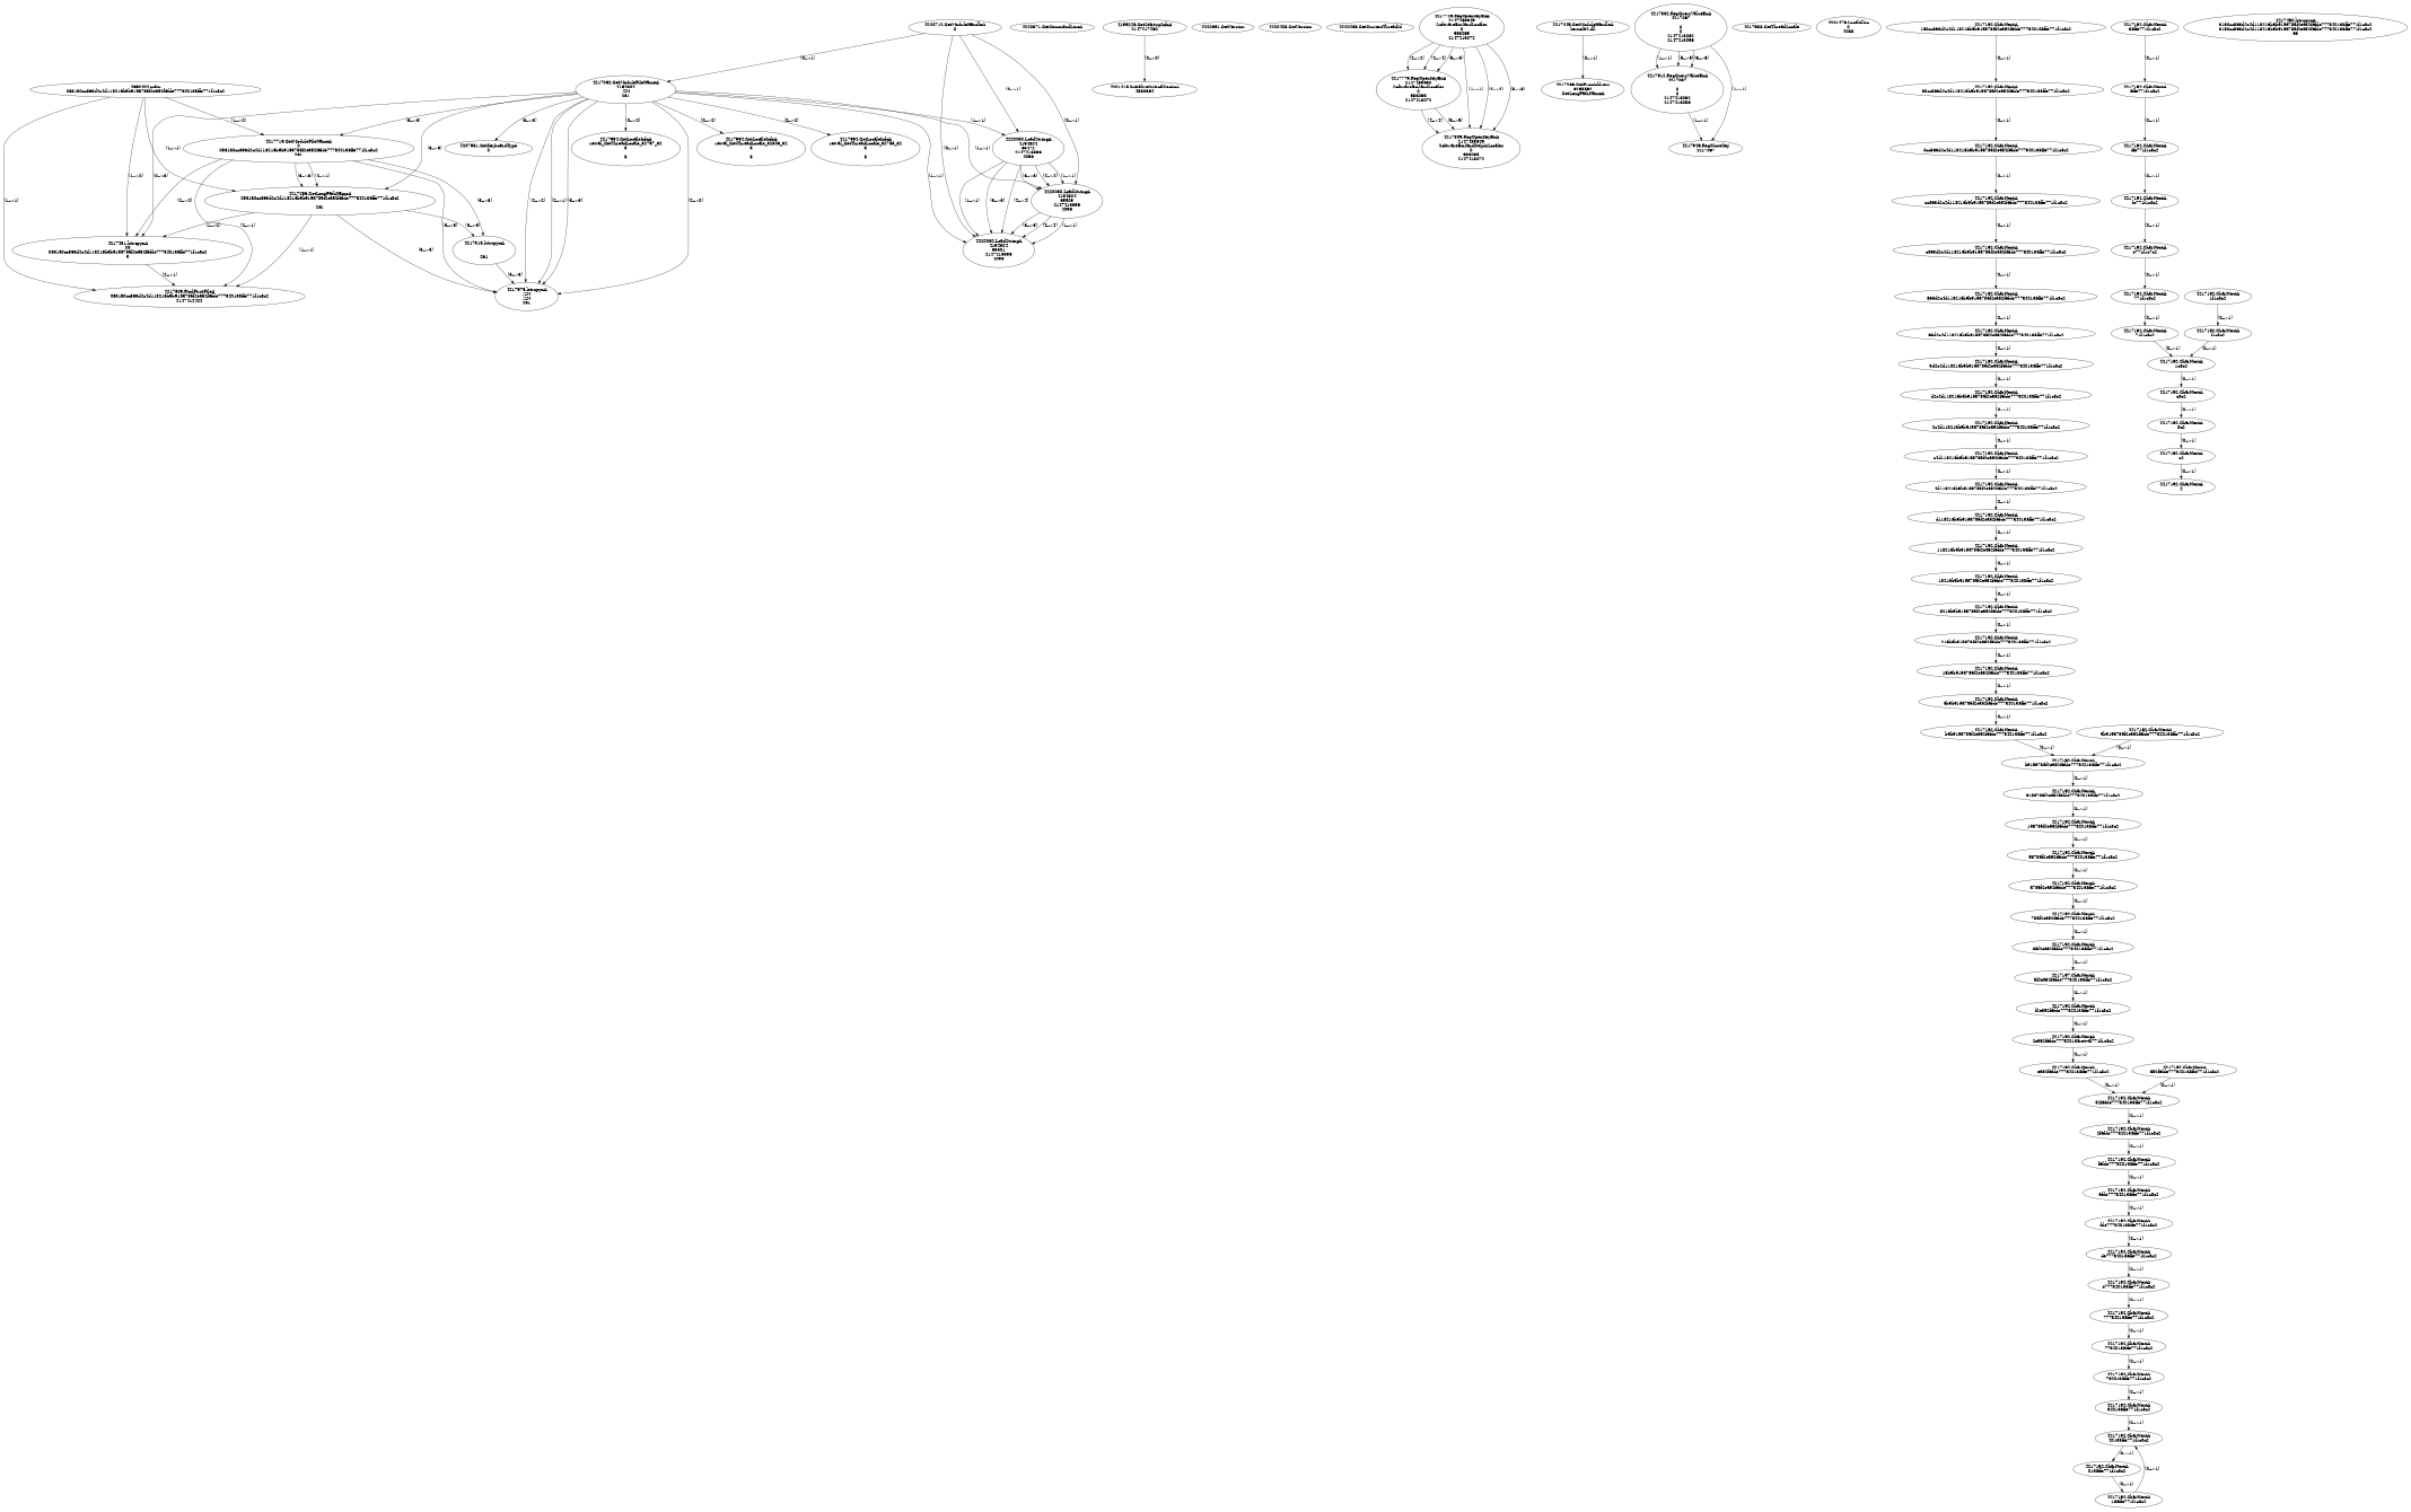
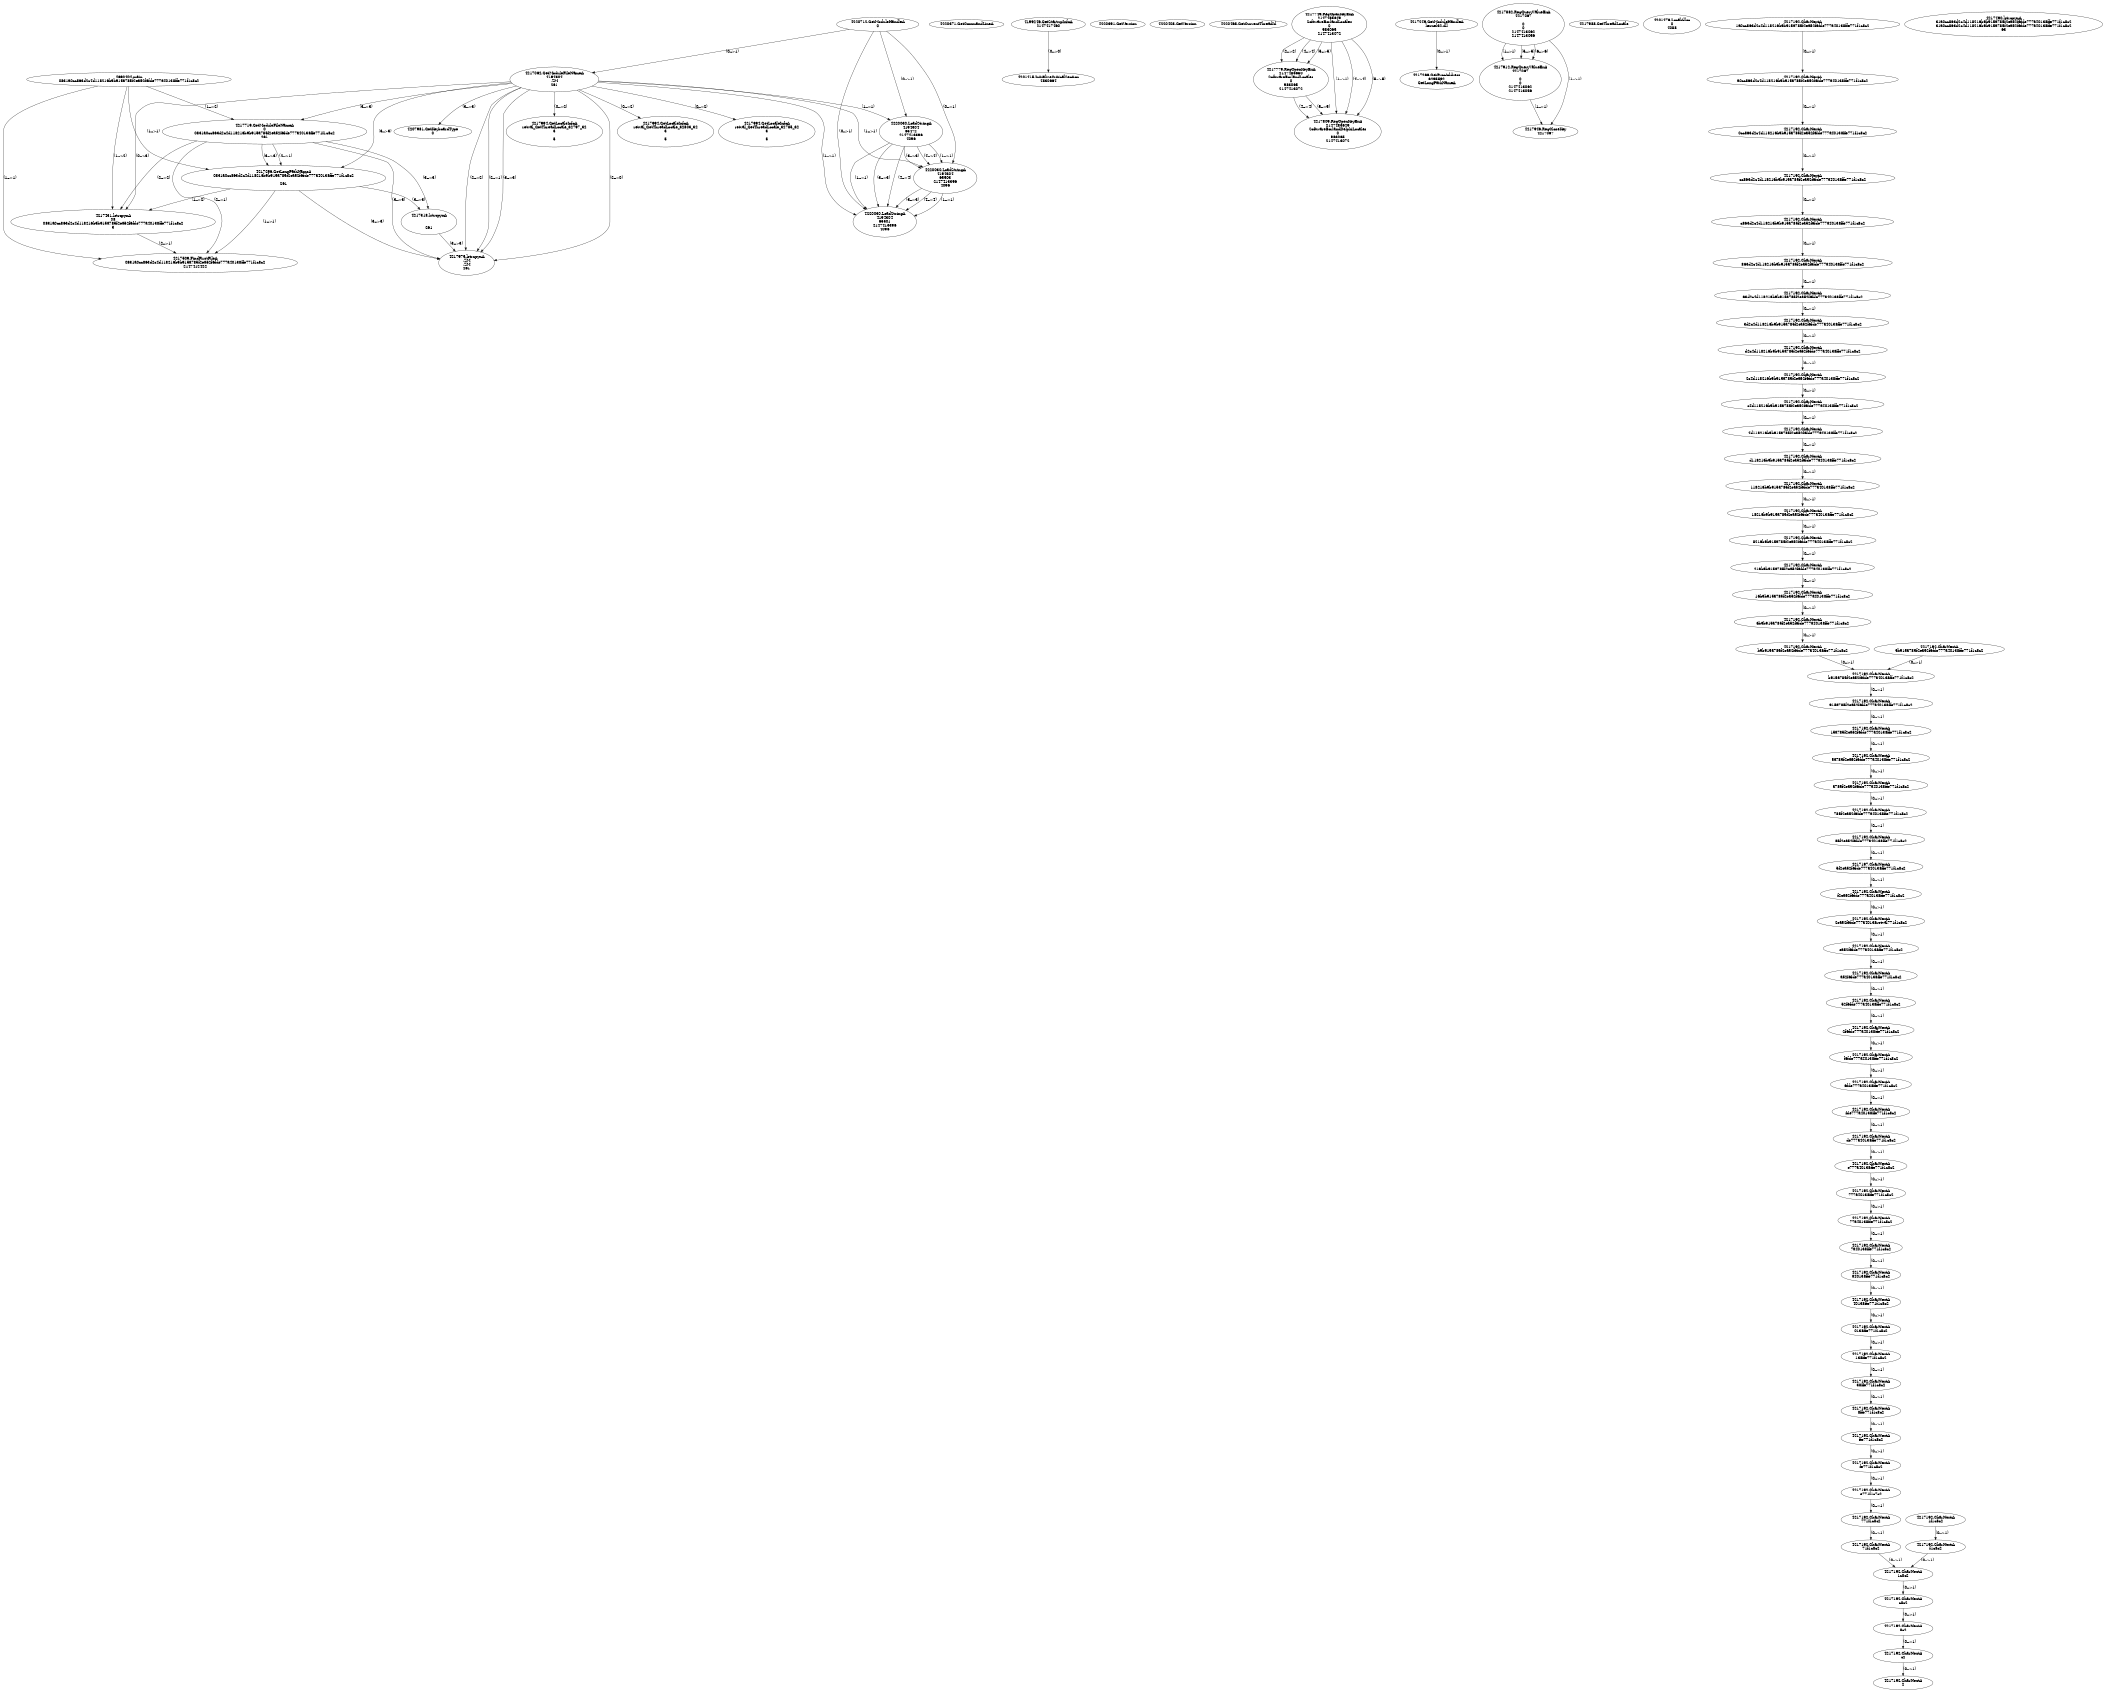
  digraph {
    n1 [label="4690404.main\n0831a0cc863d2c4d118216b9b915a785f2ea52f6fde777a40138ffe771f1c8c2"]
    n2 [label="4217719.GetModuleFileNameA\n0\n0831a0cc863d2c4d118216b9b915a785f2ea52f6fde777a40138ffe771f1c8c2\n261"]
    n3 [label="4217296.GetLongPathNameA\n0831a0cc863d2c4d118216b9b915a785f2ea52f6fde777a40138ffe771f1c8c2\n\n261"]
    n4 [label="4217431.lstrcpynA\n08\n0831a0cc863d2c4d118216b9b915a785f2ea52f6fde777a40138ffe771f1c8c2\n3"]
    n5 [label="4217509.FindFirstFileA\n0831a0cc863d2c4d118216b9b915a785f2ea52f6fde777a40138ffe771f1c8c2\n2147412422"]
    n6 [label="4217318.lstrcpynA\n\n\n261"]
    n7 [label="4217975.lstrcpynA\n.ZM\n.ZM\n261"]
    n8 [label="4220712.GetModuleHandleA\n0"]
    n9 [label="4217062.GetModuleFileNameA\n4194304\n.ZM\n261"]
    n10 [label="4220030.LoadStringA\n4194304\n65472\n2147413396\n4096"]
    n11 [label="4220030.LoadStringA\n4194304\n65503\n2147413396\n4096"]
    n12 [label="4220030.LoadStringA\n4194304\n65501\n2147413396\n4096"]
    n13 [label="4207981.GetKeyboardType\n0"]
    n14 [label="4217994.GetLocaleInfoA\nretval_GetThreadLocale_32797_32\n3\n\n5"]
    n15 [label="4217994.GetLocaleInfoA\nretval_GetThreadLocale_32803_32\n3\n\n5"]
    n16 [label="4217994.GetLocaleInfoA\nretval_GetThreadLocale_32785_32\n3\n\n5"]
    n17 [label="4220371.GetCommandLineA\n"]
    n18 [label="4199246.GetStartupInfoA\n2147417460"]
    n19 [label="4201415.InitializeCriticalSection\n4830664"]
    n20 [label="4220391.GetVersion\n"]
    n21 [label="4220408.GetVersion\n"]
    n22 [label="4220468.GetCurrentThreadId\n"]
    n23 [label="4217749.RegOpenKeyExA\n2147483649\nSoftware\Borland\Locales\n0\n983065\n2147413072"]
    n24 [label="4217779.RegOpenKeyExA\n2147483650\nSoftware\Borland\Locales\n0\n983065\n2147413072"]
    n25 [label="4217809.RegOpenKeyExA\n2147483649\nSoftware\Borland\Delphi\Locales\n0\n983065\n2147413072"]
    n26 [label="4217249.GetModuleHandleA\nkernel32.dll"]
    n27 [label="4217266.GetProcAddress\n6295592\nGetLongPathNameA"]
    n28 [label="4217882.RegQueryValueExA\n4217067\n\n0\n0\n2147413062\n2147413056"]
    n29 [label="4217912.RegQueryValueExA\n4217067\n\n0\n0\n2147413062\n2147413056"]
    n30 [label="4217946.RegCloseKey\n4217067"]
    n31 [label="4217988.GetThreadLocale\n"]
    n32 [label="4201476.LocalAlloc\n0\n4088"]
    n33 [label="4217192.CharNextA\n1a0cc863d2c4d118216b9b915a785f2ea52f6fde777a40138ffe771f1c8c2"]
    n34 [label="4217192.CharNextA\na0cc863d2c4d118216b9b915a785f2ea52f6fde777a40138ffe771f1c8c2"]
    n35 [label="4217192.CharNextA\n0cc863d2c4d118216b9b915a785f2ea52f6fde777a40138ffe771f1c8c2"]
    n36 [label="4217192.CharNextA\ncc863d2c4d118216b9b915a785f2ea52f6fde777a40138ffe771f1c8c2"]
    n37 [label="4217192.CharNextA\nc863d2c4d118216b9b915a785f2ea52f6fde777a40138ffe771f1c8c2"]
    n38 [label="4217192.CharNextA\n863d2c4d118216b9b915a785f2ea52f6fde777a40138ffe771f1c8c2"]
    n39 [label="4217192.CharNextA\n63d2c4d118216b9b915a785f2ea52f6fde777a40138ffe771f1c8c2"]
    n40 [label="4217192.CharNextA\n3d2c4d118216b9b915a785f2ea52f6fde777a40138ffe771f1c8c2"]
    n41 [label="4217192.CharNextA\nd2c4d118216b9b915a785f2ea52f6fde777a40138ffe771f1c8c2"]
    n42 [label="4217192.CharNextA\n2c4d118216b9b915a785f2ea52f6fde777a40138ffe771f1c8c2"]
    n43 [label="4217192.CharNextA\nc4d118216b9b915a785f2ea52f6fde777a40138ffe771f1c8c2"]
    n44 [label="4217192.CharNextA\n4d118216b9b915a785f2ea52f6fde777a40138ffe771f1c8c2"]
    n45 [label="4217192.CharNextA\nd118216b9b915a785f2ea52f6fde777a40138ffe771f1c8c2"]
    n46 [label="4217192.CharNextA\n118216b9b915a785f2ea52f6fde777a40138ffe771f1c8c2"]
    n47 [label="4217192.CharNextA\n18216b9b915a785f2ea52f6fde777a40138ffe771f1c8c2"]
    n48 [label="4217192.CharNextA\n8216b9b915a785f2ea52f6fde777a40138ffe771f1c8c2"]
    n49 [label="4217192.CharNextA\n216b9b915a785f2ea52f6fde777a40138ffe771f1c8c2"]
    n50 [label="4217192.CharNextA\n16b9b915a785f2ea52f6fde777a40138ffe771f1c8c2"]
    n51 [label="4217192.CharNextA\n6b9b915a785f2ea52f6fde777a40138ffe771f1c8c2"]
    n52 [label="4217192.CharNextA\nb9b915a785f2ea52f6fde777a40138ffe771f1c8c2"]
    n53 [label="4217192.CharNextA\nb915a785f2ea52f6fde777a40138ffe771f1c8c2"]
    n54 [label="4217192.CharNextA\n9b915a785f2ea52f6fde777a40138ffe771f1c8c2"]
    n55 [label="4217192.CharNextA\n915a785f2ea52f6fde777a40138ffe771f1c8c2"]
    n56 [label="4217192.CharNextA\n15a785f2ea52f6fde777a40138ffe771f1c8c2"]
    n57 [label="4217192.CharNextA\n5a785f2ea52f6fde777a40138ffe771f1c8c2"]
    n58 [label="4217192.CharNextA\na785f2ea52f6fde777a40138ffe771f1c8c2"]
    n59 [label="4217192.CharNextA\n785f2ea52f6fde777a40138ffe771f1c8c2"]
    n60 [label="4217192.CharNextA\n85f2ea52f6fde777a40138ffe771f1c8c2"]
    n61 [label="4217197.CharNextA\n5f2ea52f6fde777a40138ffe771f1c8c2"]
    n62 [label="4217192.CharNextA\nf2ea52f6fde777a40138ffe771f1c8c2"]
    n63 [label="4217192.CharNextA\n2ea52f6fde777a40138retval771f1c8c2"]
    n64 [label="4217192.CharNextA\nea52f6fde777a40138ffe771f1c8c2"]
    n65 [label="4217192.CharNextA\na52f6fde777a40138ffe771f1c8c2"]
    n66 [label="4217192.CharNextA\n52f6fde777a40138ffe771f1c8c2"]
    n67 [label="4217192.CharNextA\n2f6fde777a40138ffe771f1c8c2"]
    n68 [label="4217192.CharNextA\nf6fde777a40138ffe771f1c8c2"]
    n69 [label="4217192.CharNextA\n6fde777a40138ffe771f1c8c2"]
    n70 [label="4217192.CharNextA\nfde777a40138ffe771f1c8c2"]
    n71 [label="4217192.CharNextA\nde777a40138ffe771f1c8c2"]
    n72 [label="4217192.CharNextA\ne777a40138ffe771f1c8c2"]
    n73 [label="4217192.CharNextA\n777a40138ffe771f1c8c2"]
    n74 [label="4217192.CharNextA\n77a40138ffe771f1c8c2"]
    n75 [label="4217192.CharNextA\n7a40138ffe771f1c8c2"]
    n76 [label="4217192.CharNextA\na40138ffe771f1c8c2"]
    n77 [label="4217192.CharNextA\n40138ffe771f1c8c2"]
    n78 [label="4217192.CharNextA\n0138ffe771f1c8c2"]
    n79 [label="4217192.CharNextA\n138ffe771f1c8c2"]
    n80 [label="4217192.CharNextA\n38ffe771f1c8c2"]
    n81 [label="4217192.CharNextA\n8ffe771f1c8c2"]
    n82 [label="4217192.CharNextA\nffe771f1c8c2"]
    n83 [label="4217192.CharNextA\nfe771f1c8c2"]
    n84 [label="4217192.CharNextA\ne771f1c7c2"]
    n85 [label="4217192.CharNextA\n771f1c8c2"]
    n86 [label="4217192.CharNextA\n71f1c8c2"]
    n87 [label="4217192.CharNextA\n1c8c2"]
    n88 [label="4217192.CharNextA\n1f1c8c2"]
    n89 [label="4217192.CharNextA\nf1c8c2"]
    n90 [label="4217192.CharNextA\nc8c2"]
    n91 [label="4217192.CharNextA\n8c2"]
    n92 [label="4217192.CharNextA\nc2"]
    n93 [label="4217192.CharNextA\n2"]
    n94 [label="4217490.lstrcpynA\n31a0cc863d2c4d118216b9b915a785f2ea52f6fde777a40138ffe771f1c8c2\n31a0cc863d2c4d118216b9b915a785f2ea52f6fde777a40138ffe771f1c8c2\n63"]
    n1 -> n2 [label="(1-->2)"]
    n1 -> n3 [label="(1-->1)"]
    n1 -> n4 [label="(1-->2)"]
    n1 -> n5 [label="(1-->1)"]
    n2 -> n3 [label="(2-->1)"]
    n2 -> n3 [label="(3-->3)"]
    n2 -> n4 [label="(2-->2)"]
    n2 -> n5 [label="(2-->1)"]
    n2 -> n6 [label="(3-->3)"]
    n2 -> n7 [label="(3-->3)"]
    n3 -> n4 [label="(1-->2)"]
    n3 -> n5 [label="(1-->1)"]
    n3 -> n6 [label="(3-->3)"]
    n3 -> n7 [label="(3-->3)"]
    n4 -> n5 [label="(2-->1)"]
    n6 -> n7 [label="(3-->3)"]
    n8 -> n9 [label="(0-->1)"]
    n8 -> n10 [label="(0-->1)"]
    n8 -> n11 [label="(0-->1)"]
    n8 -> n12 [label="(0-->1)"]
    n9 -> n2 [label="(3-->3)"]
    n9 -> n3 [label="(3-->3)"]
    n9 -> n4 [label="(0-->3)"]
    n9 -> n7 [label="(2-->1)"]
    n9 -> n7 [label="(2-->2)"]
    n9 -> n7 [label="(3-->3)"]
    n9 -> n7 [label="(2-->0)"]
    n9 -> n10 [label="(1-->1)"]
    n9 -> n11 [label="(1-->1)"]
    n9 -> n12 [label="(1-->1)"]
    n9 -> n13 [label="(3-->3)"]
    n9 -> n14 [label="(0-->2)"]
    n9 -> n15 [label="(0-->2)"]
    n9 -> n16 [label="(0-->2)"]
    n10 -> n11 [label="(1-->1)"]
    n10 -> n11 [label="(3-->3)"]
    n10 -> n11 [label="(4-->4)"]
    n10 -> n12 [label="(1-->1)"]
    n10 -> n12 [label="(3-->3)"]
    n10 -> n12 [label="(4-->4)"]
    n11 -> n12 [label="(1-->1)"]
    n11 -> n12 [label="(3-->3)"]
    n11 -> n12 [label="(4-->4)"]
    n18 -> n19 [label="(0-->0)"]
    n23 -> n24 [label="(2-->2)"]
    n23 -> n24 [label="(4-->4)"]
    n23 -> n24 [label="(5-->5)"]
    n23 -> n25 [label="(1-->1)"]
    n23 -> n25 [label="(4-->4)"]
    n23 -> n25 [label="(5-->5)"]
    n24 -> n25 [label="(4-->4)"]
    n24 -> n25 [label="(5-->5)"]
    n26 -> n27 [label="(0-->1)"]
    n28 -> n29 [label="(1-->1)"]
    n28 -> n29 [label="(5-->5)"]
    n28 -> n29 [label="(6-->6)"]
    n28 -> n30 [label="(1-->1)"]
    n29 -> n30 [label="(1-->1)"]
    n33 -> n34 [label="(0-->1)"]
    n34 -> n35 [label="(0-->1)"]
    n35 -> n36 [label="(0-->1)"]
    n36 -> n37 [label="(0-->1)"]
    n37 -> n38 [label="(0-->1)"]
    n38 -> n39 [label="(0-->1)"]
    n39 -> n40 [label="(0-->1)"]
    n40 -> n41 [label="(0-->1)"]
    n41 -> n42 [label="(0-->1)"]
    n42 -> n43 [label="(0-->1)"]
    n43 -> n44 [label="(0-->1)"]
    n44 -> n45 [label="(0-->1)"]
    n45 -> n46 [label="(0-->1)"]
    n46 -> n47 [label="(0-->1)"]
    n47 -> n48 [label="(0-->1)"]
    n48 -> n49 [label="(0-->1)"]
    n49 -> n50 [label="(0-->1)"]
    n50 -> n51 [label="(0-->1)"]
    n51 -> n52 [label="(0-->1)"]
    n52 -> n53 [label="(0-->1)"]
    n53 -> n55 [label="(0-->1)"]
    n54 -> n53 [label="(0-->1)"]
    n55 -> n56 [label="(0-->1)"]
    n56 -> n57 [label="(0-->1)"]
    n57 -> n58 [label="(0-->1)"]
    n58 -> n59 [label="(0-->1)"]
    n59 -> n60 [label="(0-->1)"]
    n60 -> n61 [label="(0-->1)"]
    n61 -> n62 [label="(0-->1)"]
    n62 -> n63 [label="(0-->1)"]
    n63 -> n64 [label="(0-->1)"]
-   n64 -> n66 [label="(0-->1)"]
+   n64 -> n65 [label="(0-->1)"]
    n65 -> n66 [label="(0-->1)"]
    n66 -> n67 [label="(0-->1)"]
    n67 -> n68 [label="(0-->1)"]
    n68 -> n69 [label="(0-->1)"]
    n69 -> n70 [label="(0-->1)"]
    n70 -> n71 [label="(0-->1)"]
    n71 -> n72 [label="(0-->1)"]
    n72 -> n73 [label="(0-->1)"]
    n73 -> n74 [label="(0-->1)"]
    n74 -> n75 [label="(0-->1)"]
    n75 -> n76 [label="(0-->1)"]
    n76 -> n77 [label="(0-->1)"]
    n77 -> n78 [label="(0-->1)"]
    n78 -> n79 [label="(0-->1)"]
-   n79 -> n77 [label="(0-->1)"]
+   n79 -> n80 [label="(0-->1)"]
    n80 -> n81 [label="(0-->1)"]
    n81 -> n82 [label="(0-->1)"]
    n82 -> n83 [label="(0-->1)"]
    n83 -> n84 [label="(0-->1)"]
    n84 -> n85 [label="(0-->1)"]
    n85 -> n86 [label="(0-->1)"]
    n86 -> n87 [label="(0-->1)"]
    n87 -> n90 [label="(0-->1)"]
    n88 -> n89 [label="(0-->1)"]
    n89 -> n87 [label="(0-->1)"]
    n90 -> n91 [label="(0-->1)"]
    n91 -> n92 [label="(0-->1)"]
    n92 -> n93 [label="(0-->1)"]
  }
